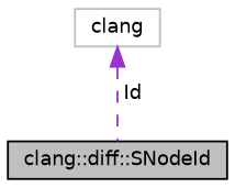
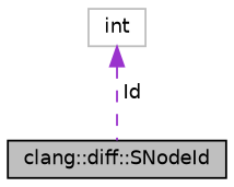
  digraph {
    node [fontname=Helvetica fontsize=10 shape=record]
    n1 [color=black fillcolor=grey75 fontcolor=black height=0.2 label="clang::diff::SNodeId" style=filled width=0.4]
-   n2 [color=grey75 height=0.2 label=clang width=0.4]
+   n2 [color=grey75 height=0.2 label=int width=0.4]
    n2 -> n1 [color=darkorchid3 dir=back fontname=Helvetica fontsize=10 label=" Id" labelfontname=Helvetica labelfontsize=10 style=dashed]
  }
